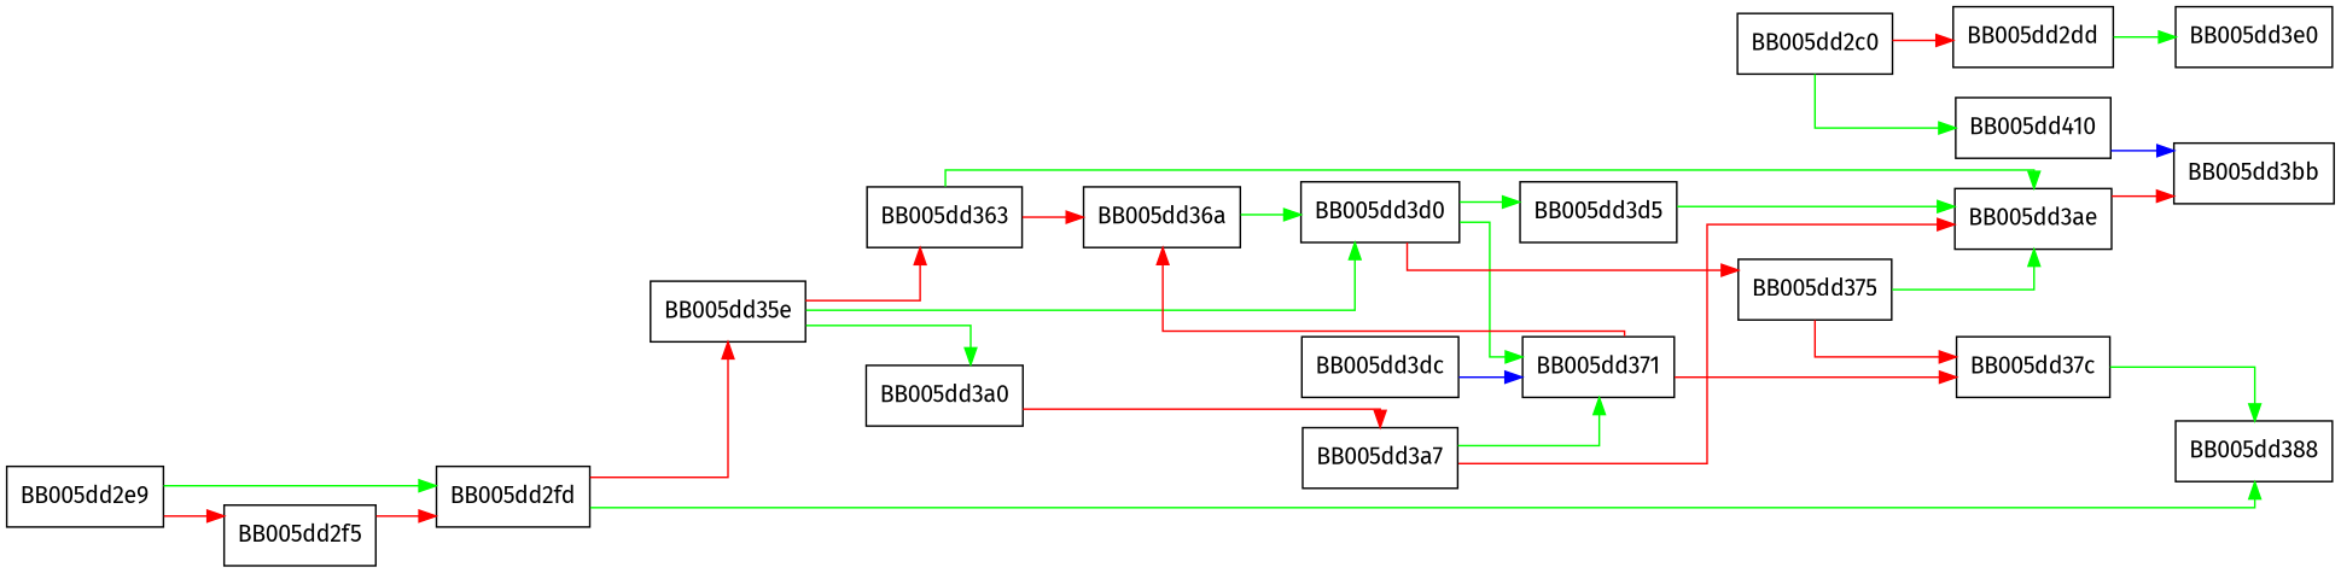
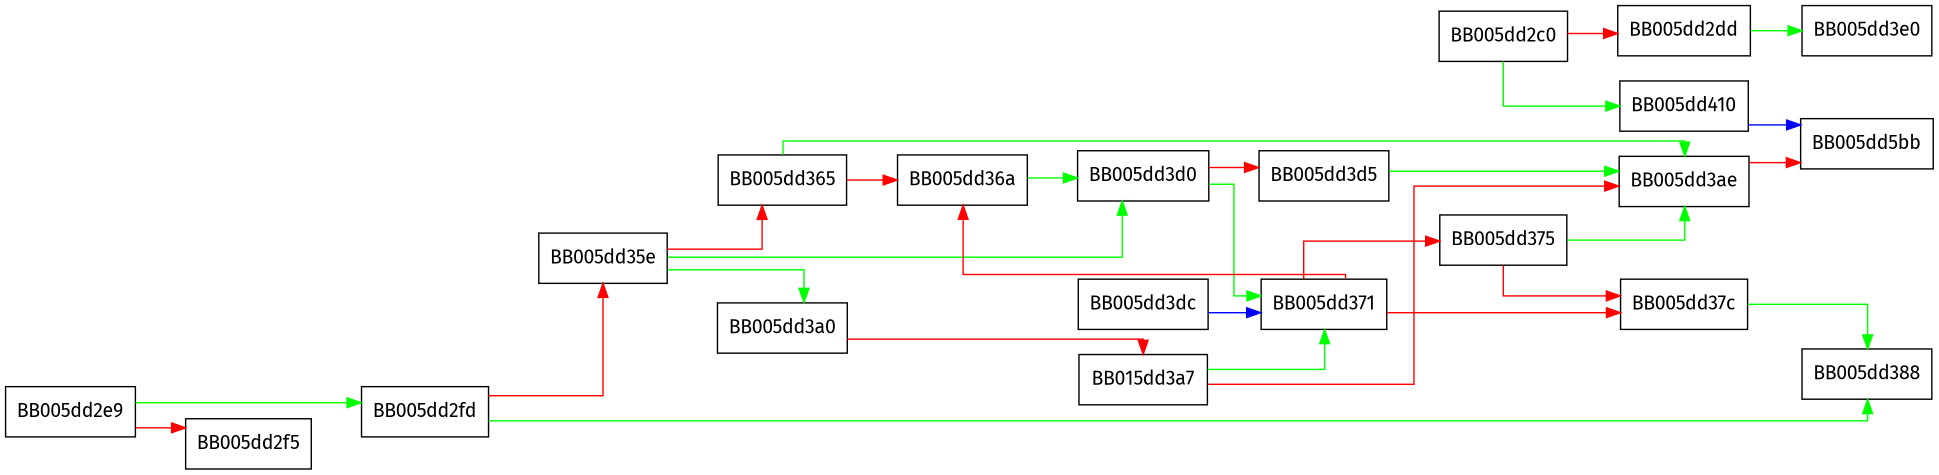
  digraph {
    fontname="Fira Sans"
    rankdir=LR
    splines=ortho
    node [fontname="Fira Sans" shape=box]
    edge [color=red fontname="Fira Sans"]
    BB005dd2c0
    BB005dd410
    BB005dd2dd
-   BB005dd3bb
+   BB005dd3bb [label=BB005dd5bb]
    BB005dd3e0
    BB005dd2e9
    BB005dd2fd
    BB005dd2f5
    BB005dd388
    BB005dd35e
    BB005dd3a0
-   BB005dd363
+   BB005dd363 [label=BB005dd365]
    BB005dd3d0
-   BB005dd3a7
+   BB005dd3a7 [label=BB015dd3a7]
    BB005dd3ae
    BB005dd36a
    BB005dd371
    BB005dd3d5
    BB005dd37c
    BB005dd375
    BB005dd3dc
    BB005dd2c0 -> BB005dd410 [color=green]
    BB005dd2c0 -> BB005dd2dd
    BB005dd410 -> BB005dd3bb [color=blue]
    BB005dd2dd -> BB005dd3e0 [color=green]
    BB005dd2e9 -> BB005dd2fd [color=green]
    BB005dd2e9 -> BB005dd2f5
    BB005dd2fd -> BB005dd388 [color=green]
    BB005dd2fd -> BB005dd35e
-   BB005dd2f5 -> BB005dd2fd
    BB005dd35e -> BB005dd3a0 [color=green]
    BB005dd35e -> BB005dd363
    BB005dd35e -> BB005dd3d0 [color=green]
    BB005dd3a0 -> BB005dd3a7
    BB005dd363 -> BB005dd3ae [color=green]
    BB005dd363 -> BB005dd36a
    BB005dd3d0 -> BB005dd371 [color=green]
-   BB005dd3d0 -> BB005dd3d5 [color=green]
+   BB005dd3d0 -> BB005dd3d5
    BB005dd3a7 -> BB005dd3ae
    BB005dd3a7 -> BB005dd371 [color=green]
    BB005dd3ae -> BB005dd3bb
    BB005dd36a -> BB005dd3d0 [color=green]
    BB005dd371 -> BB005dd36a
    BB005dd371 -> BB005dd37c
-   BB005dd3d0 -> BB005dd375
+   BB005dd371 -> BB005dd375
    BB005dd3d5 -> BB005dd3ae [color=green]
    BB005dd37c -> BB005dd388 [color=green]
    BB005dd375 -> BB005dd3ae [color=green]
    BB005dd375 -> BB005dd37c
    BB005dd3dc -> BB005dd371 [color=blue]
  }
